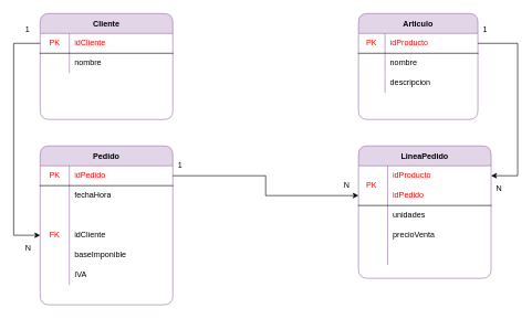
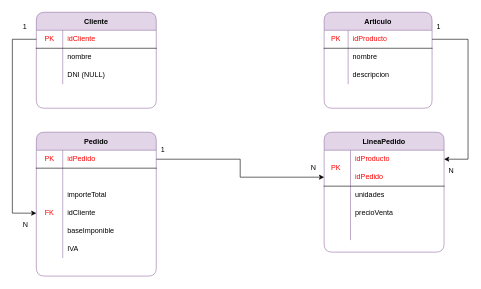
  <mxCell id="0" />
  <mxCell id="1" parent="0" />
  <mxCell id="2" value="Cliente" style="shape=table;startSize=30;container=1;collapsible=0;childLayout=tableLayout;fixedRows=1;rowLines=0;fontStyle=1;align=center;pointerEvents=1;fillColor=#e1d5e7;strokeColor=#9673a6;rounded=1;" vertex="1" parent="1"><mxGeometry x="60" y="20" width="200" height="160" as="geometry" /></mxCell>
  <mxCell id="3" value="" style="shape=partialRectangle;html=1;whiteSpace=wrap;collapsible=0;dropTarget=0;pointerEvents=1;fillColor=none;top=0;left=0;bottom=1;right=0;points=[[0,0.5],[1,0.5]];portConstraint=eastwest;" vertex="1" parent="2"><mxGeometry y="30" width="200" height="30" as="geometry" /></mxCell>
  <mxCell id="4" value="&lt;font color=&quot;#FF0000&quot;&gt;PK&lt;/font&gt;" style="shape=partialRectangle;html=1;whiteSpace=wrap;connectable=0;fillColor=none;top=0;left=0;bottom=0;right=0;overflow=hidden;pointerEvents=1;" vertex="1" parent="3"><mxGeometry width="44" height="30" as="geometry"><mxRectangle width="44" height="30" as="alternateBounds" /></mxGeometry></mxCell>
  <mxCell id="5" value="&lt;font color=&quot;#FF0000&quot;&gt;idCliente&lt;/font&gt;" style="shape=partialRectangle;html=1;whiteSpace=wrap;connectable=0;fillColor=none;top=0;left=0;bottom=0;right=0;align=left;spacingLeft=6;overflow=hidden;pointerEvents=1;" vertex="1" parent="3"><mxGeometry x="44" width="156" height="30" as="geometry"><mxRectangle width="156" height="30" as="alternateBounds" /></mxGeometry></mxCell>
  <mxCell id="6" value="" style="shape=partialRectangle;html=1;whiteSpace=wrap;collapsible=0;dropTarget=0;pointerEvents=1;fillColor=none;top=0;left=0;bottom=0;right=0;points=[[0,0.5],[1,0.5]];portConstraint=eastwest;" vertex="1" parent="2"><mxGeometry y="60" width="200" height="30" as="geometry" /></mxCell>
  <mxCell id="7" value="" style="shape=partialRectangle;html=1;whiteSpace=wrap;connectable=0;fillColor=none;top=0;left=0;bottom=0;right=0;overflow=hidden;pointerEvents=1;" vertex="1" parent="6"><mxGeometry width="44" height="30" as="geometry"><mxRectangle width="44" height="30" as="alternateBounds" /></mxGeometry></mxCell>
  <mxCell id="8" value="nombre" style="shape=partialRectangle;html=1;whiteSpace=wrap;connectable=0;fillColor=none;top=0;left=0;bottom=0;right=0;align=left;spacingLeft=6;overflow=hidden;pointerEvents=1;" vertex="1" parent="6"><mxGeometry x="44" width="156" height="30" as="geometry"><mxRectangle width="156" height="30" as="alternateBounds" /></mxGeometry></mxCell>
  <mxCell id="9" value="" style="shape=partialRectangle;html=1;whiteSpace=wrap;collapsible=0;dropTarget=0;pointerEvents=1;fillColor=none;top=0;left=0;bottom=0;right=0;points=[[0,0.5],[1,0.5]];portConstraint=eastwest;" vertex="1" parent="2"><mxGeometry y="90" width="200" height="30" as="geometry" /></mxCell>
  <mxCell id="10" value="" style="shape=partialRectangle;html=1;whiteSpace=wrap;connectable=0;fillColor=none;top=0;left=0;bottom=0;right=0;overflow=hidden;pointerEvents=1;" vertex="1" parent="9"><mxGeometry width="44" height="30" as="geometry"><mxRectangle width="44" height="30" as="alternateBounds" /></mxGeometry></mxCell>
+ <mxCell id="11" value="DNI (NULL)" style="shape=partialRectangle;html=1;whiteSpace=wrap;connectable=0;fillColor=none;top=0;left=0;bottom=0;right=0;align=left;spacingLeft=6;overflow=hidden;pointerEvents=1;" vertex="1" parent="9"><mxGeometry x="44" width="156" height="30" as="geometry"><mxRectangle width="156" height="30" as="alternateBounds" /></mxGeometry></mxCell>
  <mxCell id="12" value="Articulo" style="shape=table;startSize=30;container=1;collapsible=0;childLayout=tableLayout;fixedRows=1;rowLines=0;fontStyle=1;align=center;pointerEvents=1;fillColor=#e1d5e7;strokeColor=#9673a6;rounded=1;" vertex="1" parent="1"><mxGeometry x="540" y="20" width="180" height="160" as="geometry" /></mxCell>
  <mxCell id="13" value="" style="shape=partialRectangle;html=1;whiteSpace=wrap;collapsible=0;dropTarget=0;pointerEvents=1;fillColor=none;top=0;left=0;bottom=1;right=0;points=[[0,0.5],[1,0.5]];portConstraint=eastwest;" vertex="1" parent="12"><mxGeometry y="30" width="180" height="30" as="geometry" /></mxCell>
  <mxCell id="14" value="&lt;font color=&quot;#FF0000&quot;&gt;PK&lt;/font&gt;" style="shape=partialRectangle;html=1;whiteSpace=wrap;connectable=0;fillColor=none;top=0;left=0;bottom=0;right=0;overflow=hidden;pointerEvents=1;" vertex="1" parent="13"><mxGeometry width="40" height="30" as="geometry"><mxRectangle width="40" height="30" as="alternateBounds" /></mxGeometry></mxCell>
  <mxCell id="15" value="&lt;font color=&quot;#FF0000&quot;&gt;idProducto&lt;/font&gt;" style="shape=partialRectangle;html=1;whiteSpace=wrap;connectable=0;fillColor=none;top=0;left=0;bottom=0;right=0;align=left;spacingLeft=6;overflow=hidden;pointerEvents=1;" vertex="1" parent="13"><mxGeometry x="40" width="140" height="30" as="geometry"><mxRectangle width="140" height="30" as="alternateBounds" /></mxGeometry></mxCell>
  <mxCell id="16" value="" style="shape=partialRectangle;html=1;whiteSpace=wrap;collapsible=0;dropTarget=0;pointerEvents=1;fillColor=none;top=0;left=0;bottom=0;right=0;points=[[0,0.5],[1,0.5]];portConstraint=eastwest;" vertex="1" parent="12"><mxGeometry y="60" width="180" height="30" as="geometry" /></mxCell>
  <mxCell id="17" value="" style="shape=partialRectangle;html=1;whiteSpace=wrap;connectable=0;fillColor=none;top=0;left=0;bottom=0;right=0;overflow=hidden;pointerEvents=1;" vertex="1" parent="16"><mxGeometry width="40" height="30" as="geometry"><mxRectangle width="40" height="30" as="alternateBounds" /></mxGeometry></mxCell>
  <mxCell id="18" value="nombre" style="shape=partialRectangle;html=1;whiteSpace=wrap;connectable=0;fillColor=none;top=0;left=0;bottom=0;right=0;align=left;spacingLeft=6;overflow=hidden;pointerEvents=1;" vertex="1" parent="16"><mxGeometry x="40" width="140" height="30" as="geometry"><mxRectangle width="140" height="30" as="alternateBounds" /></mxGeometry></mxCell>
  <mxCell id="19" value="" style="shape=partialRectangle;html=1;whiteSpace=wrap;collapsible=0;dropTarget=0;pointerEvents=1;fillColor=none;top=0;left=0;bottom=0;right=0;points=[[0,0.5],[1,0.5]];portConstraint=eastwest;" vertex="1" parent="12"><mxGeometry y="90" width="180" height="30" as="geometry" /></mxCell>
  <mxCell id="20" value="" style="shape=partialRectangle;html=1;whiteSpace=wrap;connectable=0;fillColor=none;top=0;left=0;bottom=0;right=0;overflow=hidden;pointerEvents=1;" vertex="1" parent="19"><mxGeometry width="40" height="30" as="geometry"><mxRectangle width="40" height="30" as="alternateBounds" /></mxGeometry></mxCell>
  <mxCell id="21" value="descripcion" style="shape=partialRectangle;html=1;whiteSpace=wrap;connectable=0;fillColor=none;top=0;left=0;bottom=0;right=0;align=left;spacingLeft=6;overflow=hidden;pointerEvents=1;" vertex="1" parent="19"><mxGeometry x="40" width="140" height="30" as="geometry"><mxRectangle width="140" height="30" as="alternateBounds" /></mxGeometry></mxCell>
  <mxCell id="22" value="" style="shape=partialRectangle;html=1;whiteSpace=wrap;collapsible=0;dropTarget=0;pointerEvents=1;fillColor=none;top=0;left=0;bottom=0;right=0;points=[[0,0.5],[1,0.5]];portConstraint=eastwest;" vertex="1" parent="12"><mxGeometry y="120" width="180" height="30" as="geometry" /></mxCell>
  <mxCell id="23" value="" style="shape=partialRectangle;html=1;whiteSpace=wrap;connectable=0;fillColor=none;top=0;left=0;bottom=0;right=0;overflow=hidden;pointerEvents=1;" vertex="1" parent="22"><mxGeometry width="40" height="30" as="geometry"><mxRectangle width="40" height="30" as="alternateBounds" /></mxGeometry></mxCell>
  <mxCell id="24" value="Pedido" style="shape=table;startSize=30;container=1;collapsible=0;childLayout=tableLayout;fixedRows=1;rowLines=0;fontStyle=1;align=center;pointerEvents=1;fillColor=#e1d5e7;strokeColor=#9673a6;rounded=1;" vertex="1" parent="1"><mxGeometry x="60" y="220" width="200" height="240" as="geometry" /></mxCell>
  <mxCell id="25" value="" style="shape=partialRectangle;html=1;whiteSpace=wrap;collapsible=0;dropTarget=0;pointerEvents=1;fillColor=none;top=0;left=0;bottom=1;right=0;points=[[0,0.5],[1,0.5]];portConstraint=eastwest;" vertex="1" parent="24"><mxGeometry y="30" width="200" height="30" as="geometry" /></mxCell>
  <mxCell id="26" value="&lt;font color=&quot;#FF0000&quot;&gt;PK&lt;/font&gt;" style="shape=partialRectangle;html=1;whiteSpace=wrap;connectable=0;fillColor=none;top=0;left=0;bottom=0;right=0;overflow=hidden;pointerEvents=1;" vertex="1" parent="25"><mxGeometry width="44" height="30" as="geometry"><mxRectangle width="44" height="30" as="alternateBounds" /></mxGeometry></mxCell>
  <mxCell id="27" value="&lt;font color=&quot;#FF0000&quot;&gt;idPedido&lt;/font&gt;" style="shape=partialRectangle;html=1;whiteSpace=wrap;connectable=0;fillColor=none;top=0;left=0;bottom=0;right=0;align=left;spacingLeft=6;overflow=hidden;pointerEvents=1;" vertex="1" parent="25"><mxGeometry x="44" width="156" height="30" as="geometry"><mxRectangle width="156" height="30" as="alternateBounds" /></mxGeometry></mxCell>
  <mxCell id="28" value="" style="shape=partialRectangle;html=1;whiteSpace=wrap;collapsible=0;dropTarget=0;pointerEvents=1;fillColor=none;top=0;left=0;bottom=0;right=0;points=[[0,0.5],[1,0.5]];portConstraint=eastwest;" vertex="1" parent="24"><mxGeometry y="60" width="200" height="30" as="geometry" /></mxCell>
  <mxCell id="29" value="" style="shape=partialRectangle;html=1;whiteSpace=wrap;connectable=0;fillColor=none;top=0;left=0;bottom=0;right=0;overflow=hidden;pointerEvents=1;" vertex="1" parent="28"><mxGeometry width="44" height="30" as="geometry"><mxRectangle width="44" height="30" as="alternateBounds" /></mxGeometry></mxCell>
- <mxCell id="30" value="fechaHora" style="shape=partialRectangle;html=1;whiteSpace=wrap;connectable=0;fillColor=none;top=0;left=0;bottom=0;right=0;align=left;spacingLeft=6;overflow=hidden;pointerEvents=1;" vertex="1" parent="28"><mxGeometry x="44" width="156" height="30" as="geometry"><mxRectangle width="156" height="30" as="alternateBounds" /></mxGeometry></mxCell>
  <mxCell id="31" value="" style="shape=partialRectangle;html=1;whiteSpace=wrap;collapsible=0;dropTarget=0;pointerEvents=1;fillColor=none;top=0;left=0;bottom=0;right=0;points=[[0,0.5],[1,0.5]];portConstraint=eastwest;" vertex="1" parent="24"><mxGeometry y="90" width="200" height="30" as="geometry" /></mxCell>
  <mxCell id="32" value="" style="shape=partialRectangle;html=1;whiteSpace=wrap;connectable=0;fillColor=none;top=0;left=0;bottom=0;right=0;overflow=hidden;pointerEvents=1;" vertex="1" parent="31"><mxGeometry width="44" height="30" as="geometry"><mxRectangle width="44" height="30" as="alternateBounds" /></mxGeometry></mxCell>
+ <mxCell id="33" value="importeTotal" style="shape=partialRectangle;html=1;whiteSpace=wrap;connectable=0;fillColor=none;top=0;left=0;bottom=0;right=0;align=left;spacingLeft=6;overflow=hidden;pointerEvents=1;" vertex="1" parent="31"><mxGeometry x="44" width="156" height="30" as="geometry"><mxRectangle width="156" height="30" as="alternateBounds" /></mxGeometry></mxCell>
  <mxCell id="34" value="" style="shape=partialRectangle;html=1;whiteSpace=wrap;collapsible=0;dropTarget=0;pointerEvents=1;fillColor=none;top=0;left=0;bottom=0;right=0;points=[[0,0.5],[1,0.5]];portConstraint=eastwest;" vertex="1" parent="24"><mxGeometry y="120" width="200" height="30" as="geometry" /></mxCell>
  <mxCell id="35" value="&lt;font color=&quot;#FF0000&quot;&gt;FK&lt;/font&gt;" style="shape=partialRectangle;html=1;whiteSpace=wrap;connectable=0;fillColor=none;top=0;left=0;bottom=0;right=0;overflow=hidden;pointerEvents=1;" vertex="1" parent="34"><mxGeometry width="44" height="30" as="geometry"><mxRectangle width="44" height="30" as="alternateBounds" /></mxGeometry></mxCell>
  <mxCell id="36" value="idCliente" style="shape=partialRectangle;html=1;whiteSpace=wrap;connectable=0;fillColor=none;top=0;left=0;bottom=0;right=0;align=left;spacingLeft=6;overflow=hidden;pointerEvents=1;" vertex="1" parent="34"><mxGeometry x="44" width="156" height="30" as="geometry"><mxRectangle width="156" height="30" as="alternateBounds" /></mxGeometry></mxCell>
  <mxCell id="37" value="" style="shape=partialRectangle;html=1;whiteSpace=wrap;collapsible=0;dropTarget=0;pointerEvents=1;fillColor=none;top=0;left=0;bottom=0;right=0;points=[[0,0.5],[1,0.5]];portConstraint=eastwest;" vertex="1" parent="24"><mxGeometry y="150" width="200" height="30" as="geometry" /></mxCell>
  <mxCell id="38" value="" style="shape=partialRectangle;html=1;whiteSpace=wrap;connectable=0;fillColor=none;top=0;left=0;bottom=0;right=0;overflow=hidden;pointerEvents=1;" vertex="1" parent="37"><mxGeometry width="44" height="30" as="geometry"><mxRectangle width="44" height="30" as="alternateBounds" /></mxGeometry></mxCell>
  <mxCell id="39" value="baseImponible" style="shape=partialRectangle;html=1;whiteSpace=wrap;connectable=0;fillColor=none;top=0;left=0;bottom=0;right=0;align=left;spacingLeft=6;overflow=hidden;pointerEvents=1;" vertex="1" parent="37"><mxGeometry x="44" width="156" height="30" as="geometry"><mxRectangle width="156" height="30" as="alternateBounds" /></mxGeometry></mxCell>
  <mxCell id="40" value="" style="shape=partialRectangle;html=1;whiteSpace=wrap;collapsible=0;dropTarget=0;pointerEvents=1;fillColor=none;top=0;left=0;bottom=0;right=0;points=[[0,0.5],[1,0.5]];portConstraint=eastwest;" vertex="1" parent="24"><mxGeometry y="180" width="200" height="30" as="geometry" /></mxCell>
  <mxCell id="41" value="" style="shape=partialRectangle;html=1;whiteSpace=wrap;connectable=0;fillColor=none;top=0;left=0;bottom=0;right=0;overflow=hidden;pointerEvents=1;" vertex="1" parent="40"><mxGeometry width="44" height="30" as="geometry"><mxRectangle width="44" height="30" as="alternateBounds" /></mxGeometry></mxCell>
  <mxCell id="42" value="IVA" style="shape=partialRectangle;html=1;whiteSpace=wrap;connectable=0;fillColor=none;top=0;left=0;bottom=0;right=0;align=left;spacingLeft=6;overflow=hidden;pointerEvents=1;" vertex="1" parent="40"><mxGeometry x="44" width="156" height="30" as="geometry"><mxRectangle width="156" height="30" as="alternateBounds" /></mxGeometry></mxCell>
  <mxCell id="43" style="edgeStyle=orthogonalEdgeStyle;rounded=0;orthogonalLoop=1;jettySize=auto;html=1;entryX=0;entryY=0.5;entryDx=0;entryDy=0;fontColor=#FF0000;" edge="1" parent="1" source="3" target="34"><mxGeometry relative="1" as="geometry"><Array as="points"><mxPoint x="20" y="65" /><mxPoint x="20" y="355" /></Array></mxGeometry></mxCell>
  <mxCell id="44" value="1" style="shape=partialRectangle;html=1;whiteSpace=wrap;connectable=0;fillColor=none;top=0;left=0;bottom=0;right=0;align=left;spacingLeft=6;overflow=hidden;pointerEvents=1;" vertex="1" parent="1"><mxGeometry x="30" y="30" width="30" height="30" as="geometry"><mxRectangle width="140" height="30" as="alternateBounds" /></mxGeometry></mxCell>
  <mxCell id="45" value="N" style="shape=partialRectangle;html=1;whiteSpace=wrap;connectable=0;fillColor=none;top=0;left=0;bottom=0;right=0;align=left;spacingLeft=6;overflow=hidden;pointerEvents=1;" vertex="1" parent="1"><mxGeometry x="30" y="360" width="30" height="30" as="geometry"><mxRectangle width="140" height="30" as="alternateBounds" /></mxGeometry></mxCell>
  <mxCell id="46" value="LineaPedido" style="shape=table;startSize=30;container=1;collapsible=0;childLayout=tableLayout;fixedRows=1;rowLines=0;fontStyle=1;align=center;pointerEvents=1;fillColor=#e1d5e7;strokeColor=#9673a6;rounded=1;" vertex="1" parent="1"><mxGeometry x="540" y="220" width="200" height="200" as="geometry" /></mxCell>
  <mxCell id="47" value="" style="shape=partialRectangle;html=1;whiteSpace=wrap;collapsible=0;dropTarget=0;pointerEvents=1;fillColor=none;top=0;left=0;bottom=1;right=0;points=[[0,0.5],[1,0.5]];portConstraint=eastwest;strokeWidth=4;strokeColor=none;" vertex="1" parent="46"><mxGeometry y="30" width="200" height="30" as="geometry" /></mxCell>
  <mxCell id="48" value="" style="shape=partialRectangle;html=1;whiteSpace=wrap;connectable=0;fillColor=none;top=0;left=0;bottom=0;right=0;overflow=hidden;pointerEvents=1;" vertex="1" parent="47"><mxGeometry width="44" height="30" as="geometry"><mxRectangle width="44" height="30" as="alternateBounds" /></mxGeometry></mxCell>
  <mxCell id="49" value="&lt;div&gt;&lt;font color=&quot;#FF0000&quot;&gt;idProducto&lt;/font&gt;&lt;/div&gt;&lt;font color=&quot;#FF0000&quot;&gt;&lt;/font&gt;" style="shape=partialRectangle;html=1;whiteSpace=wrap;connectable=0;fillColor=none;top=0;left=0;bottom=0;right=0;align=left;spacingLeft=6;overflow=hidden;pointerEvents=1;" vertex="1" parent="47"><mxGeometry x="44" width="156" height="30" as="geometry"><mxRectangle width="156" height="30" as="alternateBounds" /></mxGeometry></mxCell>
  <mxCell id="50" value="" style="shape=partialRectangle;html=1;whiteSpace=wrap;collapsible=0;dropTarget=0;pointerEvents=1;fillColor=none;top=0;left=0;bottom=1;right=0;points=[[0,0.5],[1,0.5]];portConstraint=eastwest;" vertex="1" parent="46"><mxGeometry y="60" width="200" height="30" as="geometry" /></mxCell>
  <mxCell id="51" value="" style="shape=partialRectangle;html=1;whiteSpace=wrap;connectable=0;fillColor=none;top=0;left=0;bottom=0;right=0;overflow=hidden;pointerEvents=1;" vertex="1" parent="50"><mxGeometry width="44" height="30" as="geometry"><mxRectangle width="44" height="30" as="alternateBounds" /></mxGeometry></mxCell>
  <mxCell id="52" value="&lt;div&gt;&lt;font color=&quot;#FF0000&quot;&gt;idPedido&lt;/font&gt;&lt;/div&gt;&lt;font color=&quot;#FF0000&quot;&gt;&lt;/font&gt;" style="shape=partialRectangle;html=1;whiteSpace=wrap;connectable=0;fillColor=none;top=0;left=0;bottom=0;right=0;align=left;spacingLeft=6;overflow=hidden;pointerEvents=1;strokeColor=none;" vertex="1" parent="50"><mxGeometry x="44" width="156" height="30" as="geometry"><mxRectangle width="156" height="30" as="alternateBounds" /></mxGeometry></mxCell>
  <mxCell id="53" value="" style="shape=partialRectangle;html=1;whiteSpace=wrap;collapsible=0;dropTarget=0;pointerEvents=1;fillColor=none;top=0;left=0;bottom=0;right=0;points=[[0,0.5],[1,0.5]];portConstraint=eastwest;" vertex="1" parent="46"><mxGeometry y="90" width="200" height="30" as="geometry" /></mxCell>
  <mxCell id="54" value="" style="shape=partialRectangle;html=1;whiteSpace=wrap;connectable=0;fillColor=none;top=0;left=0;bottom=0;right=0;overflow=hidden;pointerEvents=1;" vertex="1" parent="53"><mxGeometry width="44" height="30" as="geometry"><mxRectangle width="44" height="30" as="alternateBounds" /></mxGeometry></mxCell>
  <mxCell id="55" value="unidades" style="shape=partialRectangle;html=1;whiteSpace=wrap;connectable=0;fillColor=none;top=0;left=0;bottom=0;right=0;align=left;spacingLeft=6;overflow=hidden;pointerEvents=1;" vertex="1" parent="53"><mxGeometry x="44" width="156" height="30" as="geometry"><mxRectangle width="156" height="30" as="alternateBounds" /></mxGeometry></mxCell>
  <mxCell id="56" value="" style="shape=partialRectangle;html=1;whiteSpace=wrap;collapsible=0;dropTarget=0;pointerEvents=1;fillColor=none;top=0;left=0;bottom=0;right=0;points=[[0,0.5],[1,0.5]];portConstraint=eastwest;" vertex="1" parent="46"><mxGeometry y="120" width="200" height="30" as="geometry" /></mxCell>
  <mxCell id="57" value="" style="shape=partialRectangle;html=1;whiteSpace=wrap;connectable=0;fillColor=none;top=0;left=0;bottom=0;right=0;overflow=hidden;pointerEvents=1;" vertex="1" parent="56"><mxGeometry width="44" height="30" as="geometry"><mxRectangle width="44" height="30" as="alternateBounds" /></mxGeometry></mxCell>
  <mxCell id="58" value="precioVenta" style="shape=partialRectangle;html=1;whiteSpace=wrap;connectable=0;fillColor=none;top=0;left=0;bottom=0;right=0;align=left;spacingLeft=6;overflow=hidden;pointerEvents=1;" vertex="1" parent="56"><mxGeometry x="44" width="156" height="30" as="geometry"><mxRectangle width="156" height="30" as="alternateBounds" /></mxGeometry></mxCell>
  <mxCell id="59" value="" style="shape=partialRectangle;html=1;whiteSpace=wrap;collapsible=0;dropTarget=0;pointerEvents=1;fillColor=none;top=0;left=0;bottom=0;right=0;points=[[0,0.5],[1,0.5]];portConstraint=eastwest;" vertex="1" parent="46"><mxGeometry y="150" width="200" height="30" as="geometry" /></mxCell>
  <mxCell id="60" value="" style="shape=partialRectangle;html=1;whiteSpace=wrap;connectable=0;fillColor=none;top=0;left=0;bottom=0;right=0;overflow=hidden;pointerEvents=1;" vertex="1" parent="59"><mxGeometry width="44" height="30" as="geometry"><mxRectangle width="44" height="30" as="alternateBounds" /></mxGeometry></mxCell>
  <mxCell id="61" value="" style="shape=partialRectangle;html=1;whiteSpace=wrap;connectable=0;fillColor=none;top=0;left=0;bottom=0;right=0;align=left;spacingLeft=6;overflow=hidden;pointerEvents=1;" vertex="1" parent="59"><mxGeometry x="44" width="156" height="30" as="geometry"><mxRectangle width="156" height="30" as="alternateBounds" /></mxGeometry></mxCell>
  <mxCell id="62" value="PK" style="text;html=1;strokeColor=none;fillColor=none;align=center;verticalAlign=middle;whiteSpace=wrap;rounded=0;fontColor=#FF0000;" vertex="1" parent="1"><mxGeometry x="530" y="265" width="60" height="30" as="geometry" /></mxCell>
  <mxCell id="63" style="edgeStyle=orthogonalEdgeStyle;rounded=0;orthogonalLoop=1;jettySize=auto;html=1;fontColor=#FF0000;" edge="1" parent="1" source="25" target="50"><mxGeometry relative="1" as="geometry" /></mxCell>
  <mxCell id="64" style="edgeStyle=orthogonalEdgeStyle;rounded=0;orthogonalLoop=1;jettySize=auto;html=1;entryX=1;entryY=0.5;entryDx=0;entryDy=0;fontColor=#FF0000;" edge="1" parent="1" source="13" target="47"><mxGeometry relative="1" as="geometry"><Array as="points"><mxPoint x="780" y="65" /><mxPoint x="780" y="265" /></Array></mxGeometry></mxCell>
  <mxCell id="65" value="1" style="shape=partialRectangle;html=1;whiteSpace=wrap;connectable=0;fillColor=none;top=0;left=0;bottom=0;right=0;align=left;spacingLeft=6;overflow=hidden;pointerEvents=1;" vertex="1" parent="1"><mxGeometry x="720" y="30" width="30" height="30" as="geometry"><mxRectangle width="140" height="30" as="alternateBounds" /></mxGeometry></mxCell>
  <mxCell id="66" value="N" style="shape=partialRectangle;html=1;whiteSpace=wrap;connectable=0;fillColor=none;top=0;left=0;bottom=0;right=0;align=left;spacingLeft=6;overflow=hidden;pointerEvents=1;" vertex="1" parent="1"><mxGeometry x="740" y="270" width="30" height="30" as="geometry"><mxRectangle width="140" height="30" as="alternateBounds" /></mxGeometry></mxCell>
  <mxCell id="67" value="1" style="shape=partialRectangle;html=1;whiteSpace=wrap;connectable=0;fillColor=none;top=0;left=0;bottom=0;right=0;align=left;spacingLeft=6;overflow=hidden;pointerEvents=1;" vertex="1" parent="1"><mxGeometry x="260" y="235" width="30" height="30" as="geometry"><mxRectangle width="140" height="30" as="alternateBounds" /></mxGeometry></mxCell>
  <mxCell id="68" value="N" style="shape=partialRectangle;html=1;whiteSpace=wrap;connectable=0;fillColor=none;top=0;left=0;bottom=0;right=0;align=left;spacingLeft=6;overflow=hidden;pointerEvents=1;" vertex="1" parent="1"><mxGeometry x="510" y="265" width="30" height="30" as="geometry"><mxRectangle width="140" height="30" as="alternateBounds" /></mxGeometry></mxCell>
